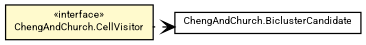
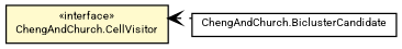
  digraph {
    nodesep=0.15
    rankdir=LR
    ranksep=0.25
    node [fontcolor=black fontname=Roboto fontsize=8 margin=0 shape=plaintext]
    n1 [height=0 label=<<table title="de.lmu.ifi.dbs.elki.algorithm.clustering.biclustering.ChengAndChurch.CellVisitor" border="0" cellborder="1" cellspacing="0" cellpadding="2" bgcolor="lemonChiffon" href="ChengAndChurch.CellVisitor.html" target="_parent"> 		<tr><td><table border="0" cellspacing="0" cellpadding="1"> 		<tr><td align="center" balign="center"> &#171;interface&#187; </td></tr> 		<tr><td align="center" balign="center"> <font face="Roboto">ChengAndChurch.CellVisitor</font> </td></tr> 		</table></td></tr> 		</table>> width=0]
    n2 [height=0 label=<<table title="de.lmu.ifi.dbs.elki.algorithm.clustering.biclustering.ChengAndChurch.BiclusterCandidate" border="0" cellborder="1" cellspacing="0" cellpadding="2" href="ChengAndChurch.BiclusterCandidate.html" target="_parent"> 		<tr><td><table border="0" cellspacing="0" cellpadding="1"> 		<tr><td align="center" balign="center"> <font face="Roboto">ChengAndChurch.BiclusterCandidate</font> </td></tr> 		</table></td></tr> 		</table>> width=0]
-   n1 -> n2 [arrowhead=open color=black fontname=Roboto fontsize=7 labelfontname=Roboto labelfontsize=7 weight=1 style=dotted]
+   n2 -> n1 [arrowhead=open color=black fontname=Roboto fontsize=7 labelfontname=Roboto labelfontsize=7 weight=1 style=dotted]
  }
